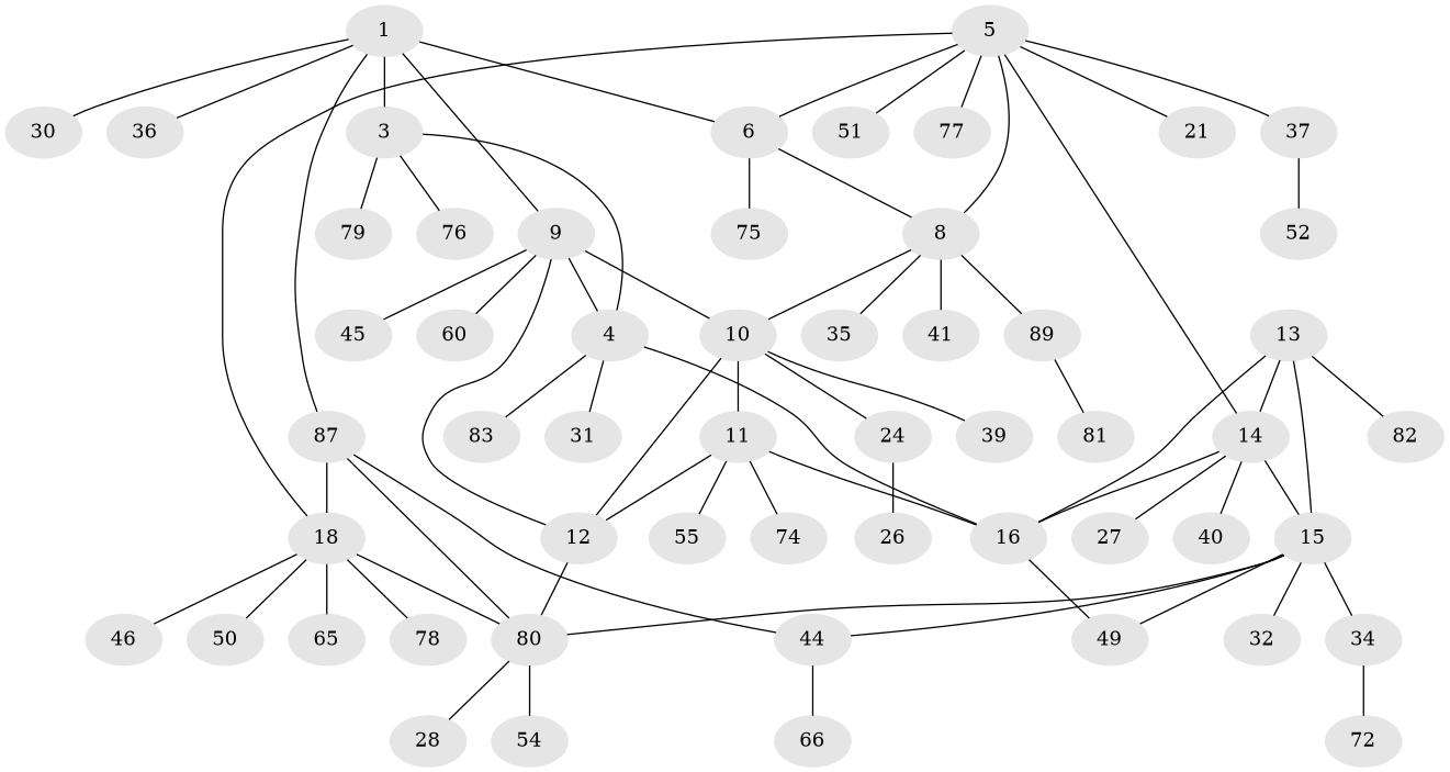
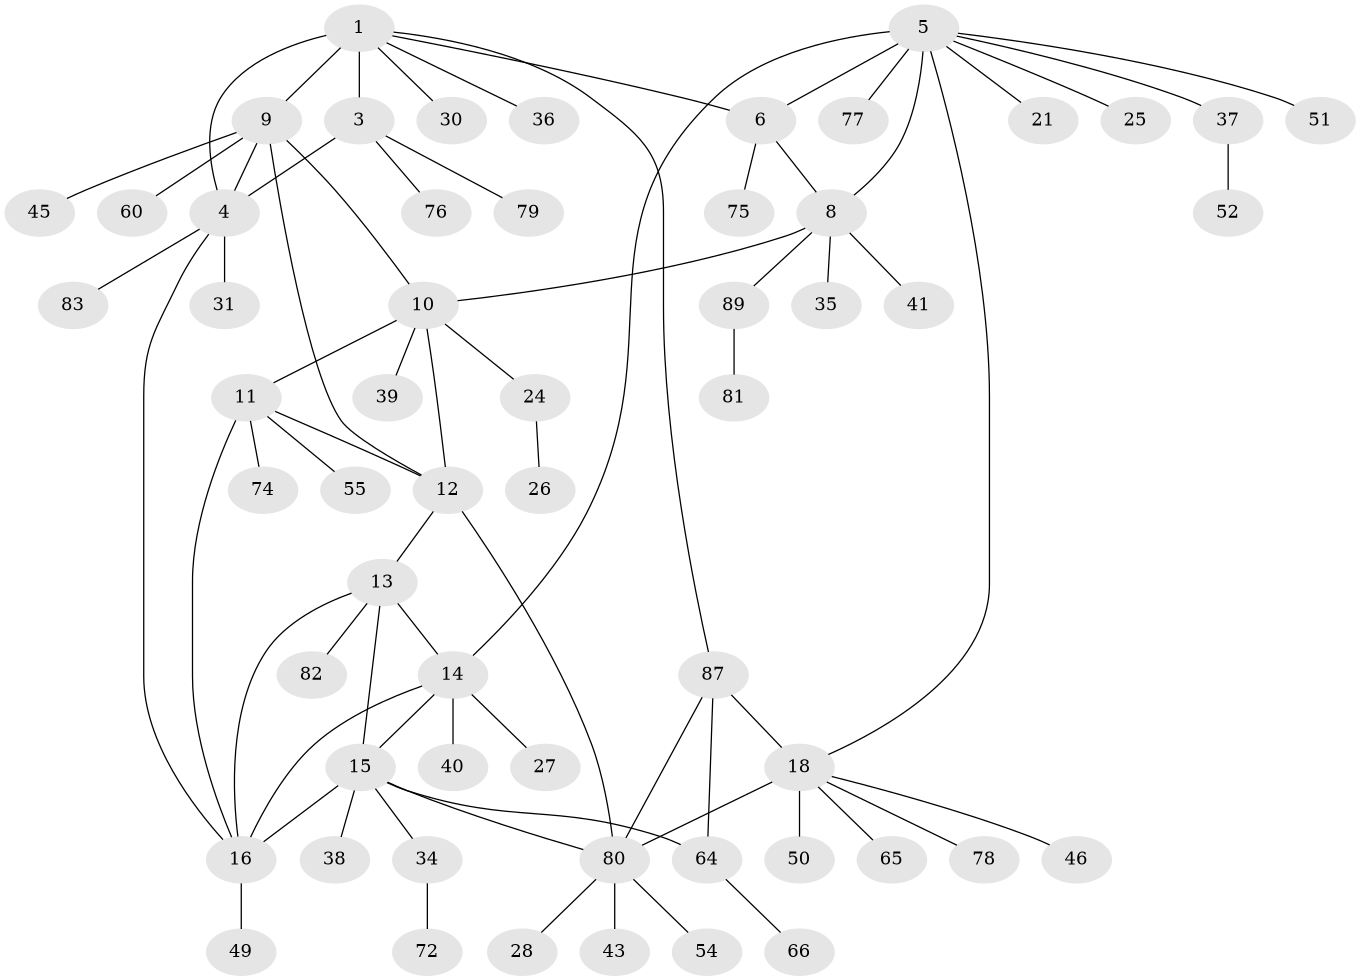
  graph {
    node [color=gray90 style=filled]
    1 [super="+2"]
    3 [super="+47"]
    4 [super="+62"]
    6
    9 [super="+22"]
    n6 [label=87 super="+61"]
    30
    36
    76
    79
    16 [super="+59"]
    31
    83
    8 [super="+42"]
    75
    10 [super="+64"]
    12
    45
    60
    18 [super="+19"]
    n21 [label=80 super="+53"]
-   44 [super="+80"]
+   44 [super="+80" label=64]
    49
    5 [super="+7"]
    14 [super="+71"]
    21 [super="+33"]
+   25
    37 [super="+38"]
    51
    77
    n31 [label=89 super="+56"]
    35
    41
    15 [super="+63"]
    27
    40
    46 [super="+57"]
    50
    65
    78
    52
    11 [super="+58"]
    24 [super="+69"]
    39 [super="+48"]
    81
    55
    74
    13 [super="+68"]
    26
    82
    28 [super="+70"]
+   43
    54 [super="+73"]
-   32 [super="+67"]
+   32 [super="+67" label=38]
    34
    72
    66
    1 -- 3 [weight=2]
+   1 -- 4 [weight=2]
    1 -- 6
    1 -- 9
    1 -- n6
    1 -- 30
    1 -- 36
    3 -- 4
    3 -- 76
    3 -- 79
    4 -- 16
    4 -- 31
    4 -- 83
    6 -- 8
    6 -- 75
    9 -- 4
    9 -- 10
    9 -- 12
    9 -- 45
    9 -- 60
    n6 -- 18 [weight=2]
    n6 -- n21
    n6 -- 44
    16 -- 49
    8 -- 10
    8 -- n31
    8 -- 35
    8 -- 41
    10 -- 12
    10 -- 11
    10 -- 24
    10 -- 39
    12 -- n21
+   12 -- 13
    18 -- n21 [weight=2]
    18 -- 46
    18 -- 50
    18 -- 65
    18 -- 78
    n21 -- 28
+   n21 -- 43
    n21 -- 54
    44 -- 66
    5 -- 6 [weight=2]
    5 -- 8 [weight=2]
    5 -- 18
    5 -- 14
    5 -- 21
+   5 -- 25
    5 -- 37
    5 -- 51
    5 -- 77
    14 -- 16
    14 -- 15
    14 -- 27
    14 -- 40
    37 -- 52
    n31 -- 81
-   15 -- 49
+   15 -- 16
    15 -- n21
    15 -- 44
    15 -- 32
    15 -- 34
    11 -- 16
    11 -- 12
    11 -- 55
    11 -- 74
    24 -- 26
    13 -- 16
    13 -- 14
    13 -- 15
    13 -- 82
    34 -- 72
  }
